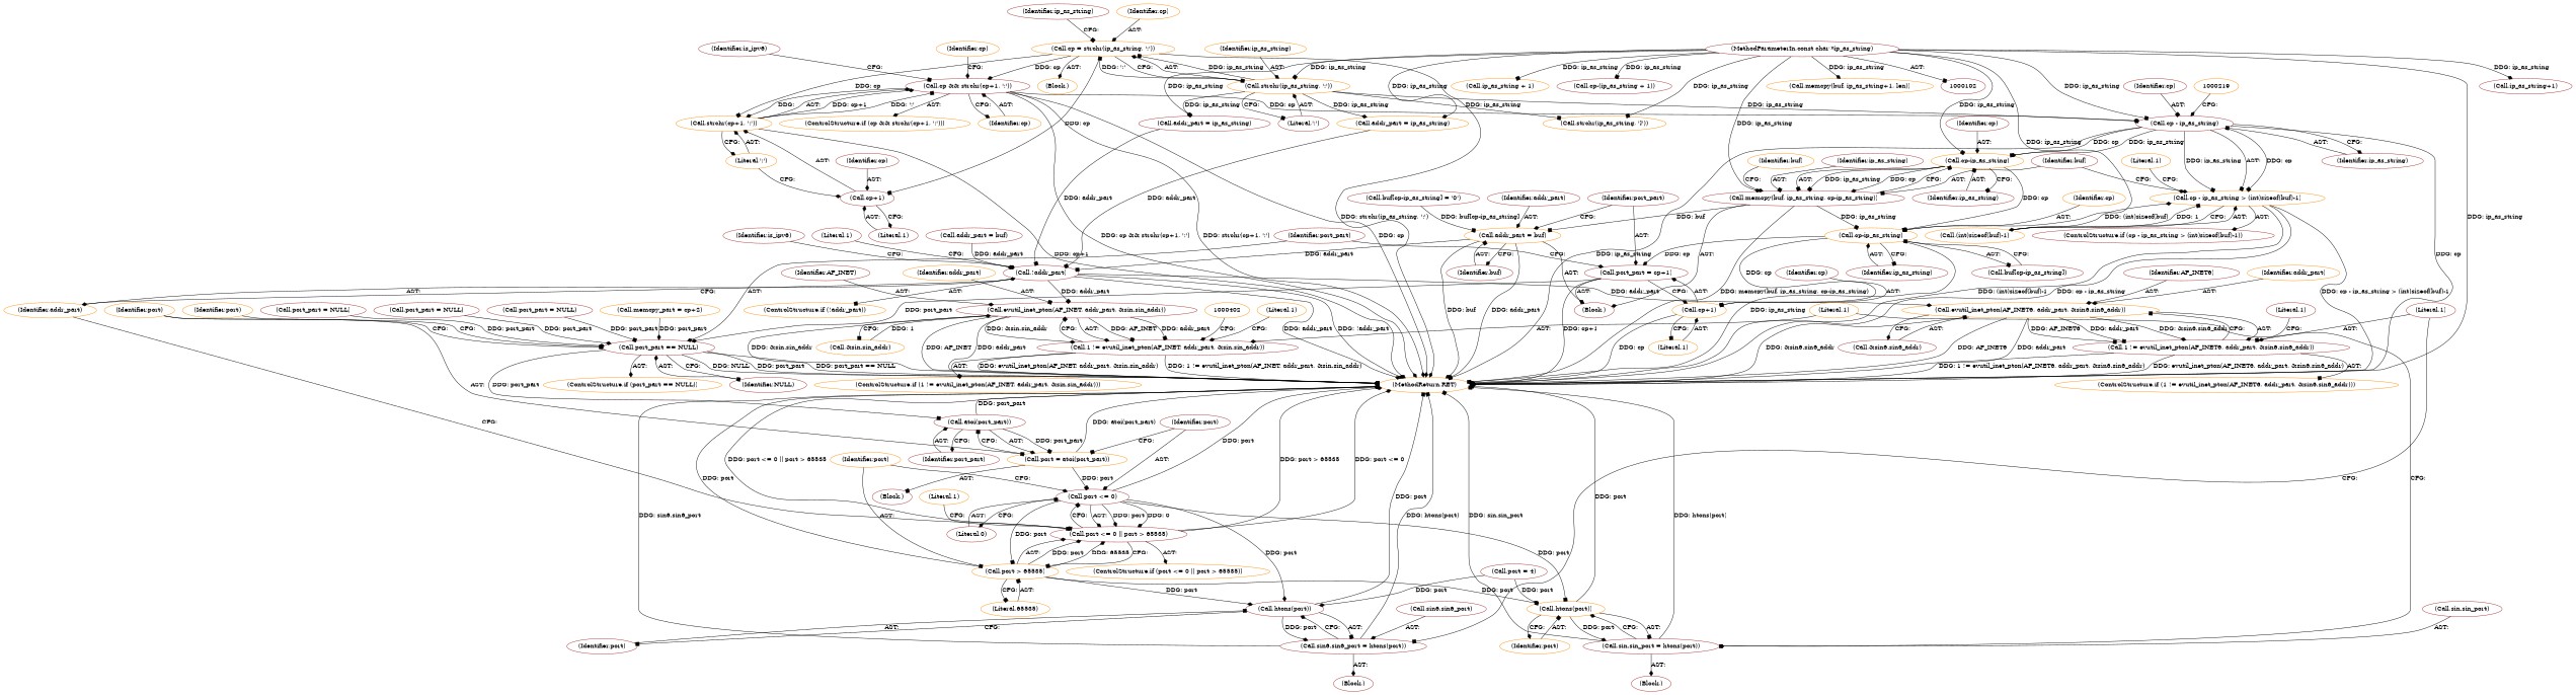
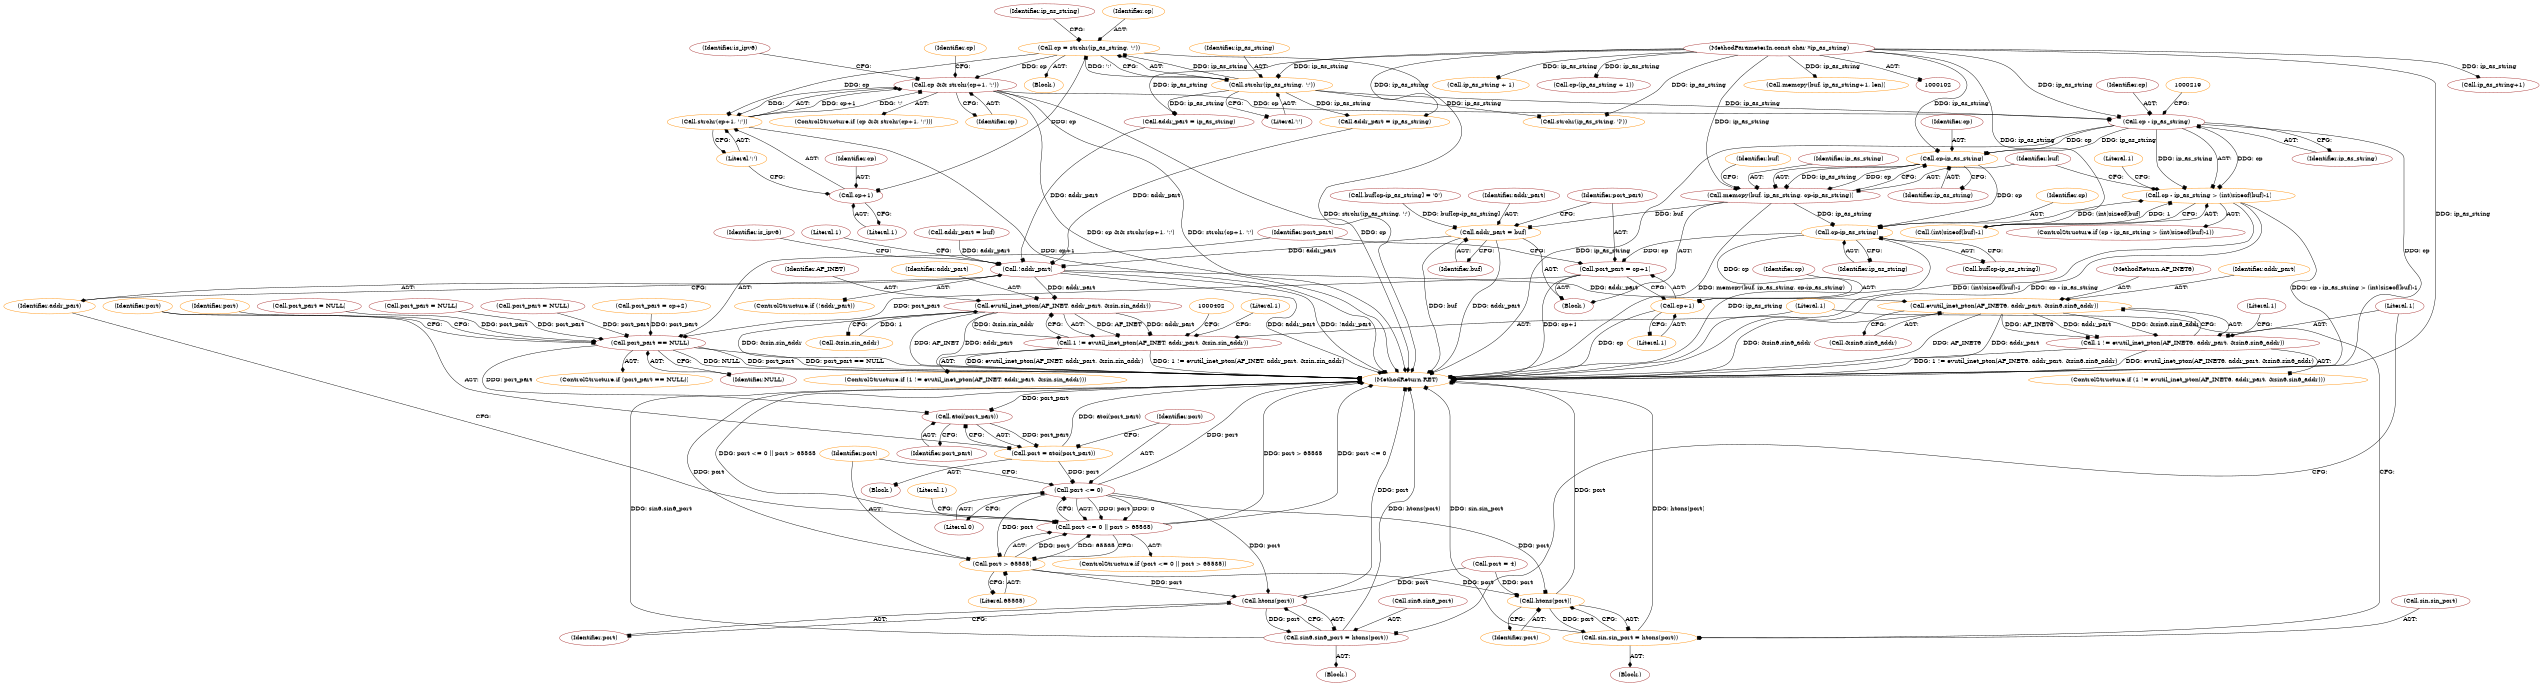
  digraph {
    node [color=brown]
    edge [arrowhead=diamond]
    n1 [color=darkorange label="(Call,cp = strchr(ip_as_string, ':'))"]
    n2 [color=darkorange label="(Call,strchr(ip_as_string, ':'))"]
    n3 [label="(Call,cp && strchr(cp+1, ':'))"]
    n4 [color=darkorange label="(Call,strchr(cp+1, ':'))"]
    n5 [label="(Call,cp+1)"]
    n6 [color=darkorange label="(Block,)"]
    n7 [color=darkorange label="(MethodReturn,RET)"]
    n8 [label="(Call,cp - ip_as_string)"]
    n9 [label="(Literal,':')"]
    n10 [color=darkorange label="(Call,addr_part = ip_as_string)"]
    n11 [label="(Call,addr_part = ip_as_string)"]
    n12 [color=darkorange label="(Call,strchr(ip_as_string, ']'))"]
    n13 [color=darkorange label="(ControlStructure,if (cp && strchr(cp+1, ':')))"]
    n14 [color=darkorange label="(Identifier,cp)"]
    n15 [color=darkorange label="(Literal,':')"]
    n16 [label="(Literal,1)"]
    n17 [color=darkorange label="(Call,cp-ip_as_string)"]
    n18 [color=darkorange label="(Call,cp - ip_as_string > (int)sizeof(buf)-1)"]
    n19 [label="(Identifier,ip_as_string)"]
    n20 [label="(Call,!addr_part)"]
    n21 [label="(MethodParameterIn,const char *ip_as_string)"]
    n22 [label="(Call,memcpy(buf, ip_as_string, cp-ip_as_string))"]
    n23 [color=darkorange label="(Call,cp-ip_as_string)"]
    n24 [label="(Call,ip_as_string+1)"]
    n25 [color=darkorange label="(Call,ip_as_string + 1)"]
    n26 [label="(Call,cp-(ip_as_string + 1))"]
    n27 [color=darkorange label="(Call,memcpy(buf, ip_as_string+1, len))"]
    1000102
    n29 [label="(Identifier,ip_as_string)"]
    n30 [color=darkorange label="(Call,addr_part = buf)"]
    n31 [label="(Block,)"]
    n32 [label="(Call,port_part = cp+1)"]
    n33 [color=darkorange label="(Call,cp+1)"]
    n34 [label="(Call,buf[cp-ip_as_string])"]
    n35 [label="(Identifier,ip_as_string)"]
    n36 [color=darkorange label="(Call,(int)sizeof(buf)-1)"]
    n37 [label="(ControlStructure,if (cp - ip_as_string > (int)sizeof(buf)-1))"]
    n38 [label="(Identifier,buf)"]
    n39 [label="(Call,port_part == NULL)"]
    n40 [color=darkorange label="(Literal,1)"]
    n41 [label="(Call,atoi(port_part))"]
    n42 [color=darkorange label="(ControlStructure,if (port_part == NULL))"]
    n43 [label="(Identifier,NULL)"]
    n44 [color=darkorange label="(Call,port = atoi(port_part))"]
    n45 [label="(Identifier,port_part)"]
    n46 [label="(Call,port <= 0)"]
    n47 [label="(Block,)"]
    n48 [label="(Call,port <= 0 || port > 65535)"]
    n49 [color=darkorange label="(Call,port > 65535)"]
    n50 [label="(Call,htons(port))"]
    n51 [color=darkorange label="(Call,htons(port))"]
    n52 [label="(Literal,0)"]
    n53 [color=darkorange label="(ControlStructure,if (port <= 0 || port > 65535))"]
    n54 [color=darkorange label="(Literal,65535)"]
    n55 [label="(Call,sin6.sin6_port = htons(port))"]
    n56 [label="(Identifier,port)"]
-   n57 [label="(Call,sin.sin_port = htons(port))"]
+   n57 [color=darkorange label="(Call,sin.sin_port = htons(port))"]
    n58 [color=darkorange label="(Identifier,port)"]
    n59 [label="(Block,)"]
    n60 [label="(Block,)"]
    n61 [color=darkorange label="(Call,evutil_inet_pton(AF_INET6, addr_part, &sin6.sin6_addr))"]
    n62 [label="(Call,evutil_inet_pton(AF_INET, addr_part, &sin.sin_addr))"]
    n63 [color=darkorange label="(Identifier,addr_part)"]
    n64 [color=darkorange label="(ControlStructure,if (!addr_part))"]
    n65 [label="(Call,1 != evutil_inet_pton(AF_INET6, addr_part, &sin6.sin6_addr))"]
    n66 [label="(Call,&sin6.sin6_addr)"]
    n67 [label="(Call,1 != evutil_inet_pton(AF_INET, addr_part, &sin.sin_addr))"]
    n68 [color=darkorange label="(Call,&sin.sin_addr)"]
    n69 [color=darkorange label="(ControlStructure,if (1 != evutil_inet_pton(AF_INET6, addr_part, &sin6.sin6_addr)))"]
    n70 [color=darkorange label="(ControlStructure,if (1 != evutil_inet_pton(AF_INET, addr_part, &sin.sin_addr)))"]
    n71 [label="(Identifier,cp)"]
-   n72 [color=darkorange label="(Call,memcpy_part = cp+2)"]
+   n72 [color=darkorange label="(Call,port_part = cp+2)"]
    n73 [color=darkorange label="(Identifier,port)"]
-   n74 [label="(Identifier,AF_INET6)"]
+   n74 [label="(MethodReturn,AF_INET6)"]
    n75 [label="(Identifier,cp)"]
    n76 [label="(Literal,1)"]
    n77 [label="(Call,sin.sin_port)"]
    n78 [label="(Call,addr_part = buf)"]
    n79 [label="(Call,port_part = NULL)"]
    n80 [color=darkorange label="(Identifier,addr_part)"]
    n81 [label="(Call,sin6.sin6_port)"]
    n82 [label="(Call,port = 4)"]
    n83 [color=darkorange label="(Literal,1)"]
    n84 [label="(Identifier,is_ipv6)"]
    n85 [color=darkorange label="(Identifier,port)"]
    n86 [color=darkorange label="(Identifier,buf)"]
    n87 [label="(Identifier,cp)"]
    n88 [color=darkorange label="(Identifier,cp)"]
    n89 [color=darkorange label="(Identifier,ip_as_string)"]
    n90 [label="(Identifier,AF_INET)"]
    n91 [label="(Identifier,ip_as_string)"]
    n92 [label="(Identifier,port)"]
    n93 [color=darkorange label="(Identifier,addr_part)"]
    n94 [label="(Identifier,is_ipv6)"]
    n95 [label="(Identifier,cp)"]
    n96 [label="(Identifier,addr_part)"]
    n97 [label="(Call,buf[cp-ip_as_string] = '\0')"]
    n98 [label="(Call,port_part = NULL)"]
    n99 [label="(Literal,1)"]
    n100 [color=darkorange label="(Identifier,port)"]
    n101 [color=darkorange label="(Literal,1)"]
    n102 [color=darkorange label="(Literal,1)"]
    n103 [label="(Identifier,port_part)"]
    n104 [color=darkorange label="(Literal,1)"]
    n105 [label="(Identifier,ip_as_string)"]
    n106 [color=darkorange label="(Identifier,cp)"]
    n107 [label="(Identifier,port_part)"]
    n108 [label="(Literal,1)"]
    n109 [label="(Call,port_part = NULL)"]
    n110 [color=darkorange label="(Identifier,cp)"]
    n111 [label="(Identifier,buf)"]
    1000219 [color=darkorange]
    1000402 [color=darkorange]
    n1 -> n2 [arrowhead=box label="CFG: "]
    n1 -> n3 [label="DDG: cp"]
    n1 -> n4 [arrowhead=box label="DDG: cp"]
    n1 -> n5 [arrowhead=box label="DDG: cp"]
    n1 -> n6 [label="AST: "]
    n1 -> n7 [label="DDG: strchr(ip_as_string, ':')"]
    n2 -> n1 [label="AST: "]
    n2 -> n1 [arrowhead=box label="DDG: ip_as_string"]
    n2 -> n1 [arrowhead=box label="DDG: ':'"]
    n2 -> n8 [arrowhead=box label="DDG: ip_as_string"]
    n2 -> n9 [arrowhead=box label="CFG: "]
    n2 -> n10 [label="DDG: ip_as_string"]
    n2 -> n11 [arrowhead=box label="DDG: ip_as_string"]
    n2 -> n12 [arrowhead=box label="DDG: ip_as_string"]
    n3 -> n4 [label="DDG: "]
    n3 -> n7 [label="DDG: cp && strchr(cp+1, ':')"]
    n3 -> n7 [label="DDG: strchr(cp+1, ':')"]
    n3 -> n7 [label="DDG: cp"]
    n3 -> n8 [label="DDG: cp"]
    n3 -> n13 [label="AST: "]
    n3 -> n14 [label="CFG: "]
    n4 -> n3 [label="AST: "]
    n4 -> n3 [label="DDG: cp+1"]
    n4 -> n3 [arrowhead=box label="DDG: ':'"]
    n4 -> n7 [label="DDG: cp+1"]
    n4 -> n15 [label="CFG: "]
    n5 -> n4 [label="AST: "]
    n5 -> n16 [label="CFG: "]
    n8 -> n7 [arrowhead=box label="DDG: ip_as_string"]
    n8 -> n7 [arrowhead=box label="DDG: cp"]
    n8 -> n17 [label="DDG: cp"]
    n8 -> n17 [arrowhead=box label="DDG: ip_as_string"]
    n8 -> n18 [arrowhead=box label="AST: "]
    n8 -> n18 [arrowhead=box label="DDG: cp"]
    n8 -> n18 [arrowhead=box label="DDG: ip_as_string"]
    n8 -> n19 [label="CFG: "]
    n9 -> n2 [label="AST: "]
    n10 -> n20 [arrowhead=box label="DDG: addr_part"]
    n11 -> n20 [arrowhead=box label="DDG: addr_part"]
    n14 -> n3 [label="AST: "]
    n15 -> n4 [label="AST: "]
    n15 -> n5 [label="CFG: "]
    n16 -> n5 [label="AST: "]
    n17 -> n22 [arrowhead=box label="AST: "]
    n17 -> n22 [arrowhead=box label="DDG: ip_as_string"]
    n17 -> n22 [label="DDG: cp"]
    n17 -> n23 [arrowhead=box label="DDG: cp"]
    n17 -> n29 [arrowhead=box label="CFG: "]
    n18 -> n7 [label="DDG: (int)sizeof(buf)-1"]
    n18 -> n7 [arrowhead=box label="DDG: cp - ip_as_string"]
    n18 -> n7 [label="DDG: cp - ip_as_string > (int)sizeof(buf)-1"]
    n18 -> n36 [label="CFG: "]
    n18 -> n37 [label="AST: "]
    n19 -> n8 [arrowhead=box label="AST: "]
    n20 -> n7 [label="DDG: !addr_part"]
    n20 -> n7 [label="DDG: addr_part"]
    n20 -> n61 [label="DDG: addr_part"]
    n20 -> n62 [arrowhead=box label="DDG: addr_part"]
    n20 -> n63 [label="CFG: "]
    n20 -> n64 [arrowhead=box label="AST: "]
    n21 -> n2 [arrowhead=box label="DDG: ip_as_string"]
    n21 -> n7 [arrowhead=box label="DDG: ip_as_string"]
    n21 -> n8 [arrowhead=box label="DDG: ip_as_string"]
    n21 -> n10 [label="DDG: ip_as_string"]
    n21 -> n11 [label="DDG: ip_as_string"]
    n21 -> n12 [arrowhead=box label="DDG: ip_as_string"]
    n21 -> n17 [arrowhead=box label="DDG: ip_as_string"]
-   n21 -> n22 [label="DDG: ip_as_string"]
+   n21 -> n22 [arrowhead=box label="DDG: ip_as_string"]
    n21 -> n23 [arrowhead=box label="DDG: ip_as_string"]
    n21 -> n24 [label="DDG: ip_as_string"]
    n21 -> n25 [arrowhead=box label="DDG: ip_as_string"]
    n21 -> n26 [arrowhead=box label="DDG: ip_as_string"]
    n21 -> n27 [label="DDG: ip_as_string"]
    n21 -> 1000102 [arrowhead=box label="AST: "]
    n22 -> n7 [label="DDG: memcpy(buf, ip_as_string, cp-ip_as_string)"]
    n22 -> n17 [arrowhead=box label="CFG: "]
    n22 -> n23 [arrowhead=box label="DDG: ip_as_string"]
    n22 -> n30 [arrowhead=box label="DDG: buf"]
    n22 -> n31 [label="AST: "]
    n23 -> n7 [arrowhead=box label="DDG: ip_as_string"]
    n23 -> n32 [label="DDG: cp"]
    n23 -> n33 [arrowhead=box label="DDG: cp"]
    n23 -> n34 [arrowhead=box label="AST: "]
    n23 -> n35 [arrowhead=box label="CFG: "]
    n29 -> n17 [arrowhead=box label="AST: "]
    n30 -> n7 [label="DDG: buf"]
    n30 -> n7 [arrowhead=box label="DDG: addr_part"]
    n30 -> n20 [arrowhead=box label="DDG: addr_part"]
    n30 -> n31 [label="AST: "]
    n30 -> n38 [label="CFG: "]
    n32 -> n7 [label="DDG: cp+1"]
    n32 -> n31 [label="AST: "]
    n32 -> n33 [label="CFG: "]
    n32 -> n39 [label="DDG: port_part"]
    n33 -> n7 [label="DDG: cp"]
    n33 -> n32 [label="AST: "]
    n33 -> n40 [arrowhead=box label="CFG: "]
    n34 -> n23 [arrowhead=box label="CFG: "]
    n35 -> n23 [label="AST: "]
    n36 -> n18 [label="AST: "]
    n36 -> n18 [label="DDG: (int)sizeof(buf)"]
    n36 -> n18 [arrowhead=box label="DDG: 1"]
    n38 -> n30 [arrowhead=box label="AST: "]
    n39 -> n7 [arrowhead=box label="DDG: port_part == NULL"]
    n39 -> n7 [label="DDG: NULL"]
    n39 -> n7 [label="DDG: port_part"]
    n39 -> n41 [arrowhead=box label="DDG: port_part"]
    n39 -> n42 [label="AST: "]
    n39 -> n43 [arrowhead=box label="CFG: "]
    n40 -> n33 [label="AST: "]
-   n41 -> n7 [arrowhead=box label="DDG: port_part"]
+   n7 -> n41 [arrowhead=box label="DDG: port_part"]
    n41 -> n44 [label="AST: "]
    n41 -> n44 [arrowhead=box label="DDG: port_part"]
    n41 -> n45 [label="CFG: "]
    n43 -> n39 [label="AST: "]
    n44 -> n7 [label="DDG: atoi(port_part)"]
    n44 -> n41 [arrowhead=box label="CFG: "]
    n44 -> n46 [arrowhead=box label="DDG: port"]
    n44 -> n47 [arrowhead=box label="AST: "]
    n45 -> n41 [label="AST: "]
    n46 -> n7 [label="DDG: port"]
    n46 -> n48 [label="AST: "]
    n46 -> n48 [label="DDG: port"]
    n46 -> n48 [label="DDG: 0"]
    n46 -> n49 [arrowhead=box label="DDG: port"]
    n46 -> n50 [label="DDG: port"]
    n46 -> n51 [arrowhead=box label="DDG: port"]
    n46 -> n52 [label="CFG: "]
    n48 -> n7 [label="DDG: port <= 0"]
    n48 -> n7 [arrowhead=box label="DDG: port <= 0 || port > 65535"]
    n48 -> n7 [label="DDG: port > 65535"]
    n48 -> n46 [arrowhead=box label="CFG: "]
    n48 -> n49 [arrowhead=box label="CFG: "]
    n48 -> n53 [label="AST: "]
    n49 -> n7 [arrowhead=box label="DDG: port"]
    n49 -> n48 [label="AST: "]
    n49 -> n48 [label="DDG: port"]
    n49 -> n48 [label="DDG: 65535"]
    n49 -> n50 [label="DDG: port"]
    n49 -> n51 [arrowhead=box label="DDG: port"]
    n49 -> n54 [arrowhead=box label="CFG: "]
    n50 -> n7 [arrowhead=box label="DDG: port"]
    n50 -> n55 [arrowhead=box label="AST: "]
    n50 -> n55 [label="DDG: port"]
    n50 -> n56 [arrowhead=box label="CFG: "]
    n51 -> n7 [arrowhead=box label="DDG: port"]
    n51 -> n57 [arrowhead=box label="AST: "]
    n51 -> n57 [label="DDG: port"]
    n51 -> n58 [label="CFG: "]
    n52 -> n46 [arrowhead=box label="AST: "]
    n54 -> n49 [arrowhead=box label="AST: "]
    n55 -> n7 [arrowhead=box label="DDG: htons(port)"]
    n55 -> n7 [label="DDG: sin6.sin6_port"]
    n55 -> n50 [label="CFG: "]
    n55 -> n59 [label="AST: "]
    n56 -> n50 [arrowhead=box label="AST: "]
    n57 -> n7 [arrowhead=box label="DDG: htons(port)"]
    n57 -> n7 [arrowhead=box label="DDG: sin.sin_port"]
    n57 -> n51 [label="CFG: "]
    n57 -> n60 [label="AST: "]
    n58 -> n51 [arrowhead=box label="AST: "]
    n61 -> n7 [label="DDG: &sin6.sin6_addr"]
    n61 -> n7 [label="DDG: AF_INET6"]
    n61 -> n7 [arrowhead=box label="DDG: addr_part"]
    n61 -> n65 [label="AST: "]
    n61 -> n65 [arrowhead=box label="DDG: AF_INET6"]
    n61 -> n65 [arrowhead=box label="DDG: addr_part"]
    n61 -> n65 [label="DDG: &sin6.sin6_addr"]
    n61 -> n66 [label="CFG: "]
    n62 -> n7 [label="DDG: &sin.sin_addr"]
    n62 -> n7 [arrowhead=box label="DDG: AF_INET"]
    n62 -> n7 [arrowhead=box label="DDG: addr_part"]
    n62 -> n67 [label="AST: "]
    n62 -> n67 [arrowhead=box label="DDG: AF_INET"]
    n62 -> n67 [arrowhead=box label="DDG: addr_part"]
    n62 -> n67 [label="DDG: &sin.sin_addr"]
    n62 -> n68 [arrowhead=box label="CFG: "]
    n63 -> n20 [label="AST: "]
    n63 -> n48 [arrowhead=box label="CFG: "]
    n65 -> n7 [arrowhead=box label="DDG: 1 != evutil_inet_pton(AF_INET6, addr_part, &sin6.sin6_addr)"]
    n65 -> n7 [arrowhead=box label="DDG: evutil_inet_pton(AF_INET6, addr_part, &sin6.sin6_addr)"]
    n65 -> n61 [arrowhead=box label="CFG: "]
    n65 -> n69 [arrowhead=box label="AST: "]
    n66 -> n61 [arrowhead=box label="AST: "]
    n67 -> n7 [label="DDG: evutil_inet_pton(AF_INET, addr_part, &sin.sin_addr)"]
    n67 -> n7 [label="DDG: 1 != evutil_inet_pton(AF_INET, addr_part, &sin.sin_addr)"]
    n67 -> n62 [arrowhead=box label="CFG: "]
    n67 -> n70 [arrowhead=box label="AST: "]
    n68 -> n62 [label="DDG: 1"]
    n71 -> n5 [label="AST: "]
    n72 -> n39 [label="DDG: port_part"]
    n73 -> n39 [arrowhead=box label="CFG: "]
    n74 -> n61 [label="AST: "]
    n75 -> n33 [arrowhead=box label="AST: "]
    n76 -> n20 [arrowhead=box label="CFG: "]
    n77 -> n57 [arrowhead=box label="AST: "]
    n78 -> n20 [label="DDG: addr_part"]
    n79 -> n39 [label="DDG: port_part"]
    n80 -> n62 [arrowhead=box label="AST: "]
    n81 -> n55 [label="AST: "]
    n82 -> n50 [label="DDG: port"]
    n82 -> n51 [label="DDG: port"]
    n83 -> n57 [label="CFG: "]
    n83 -> n67 [label="AST: "]
    n84 -> n3 [arrowhead=box label="CFG: "]
    n85 -> n46 [label="CFG: "]
    n85 -> n49 [arrowhead=box label="AST: "]
    n86 -> n22 [label="CFG: "]
    n87 -> n17 [label="AST: "]
    n88 -> n23 [arrowhead=box label="AST: "]
    n89 -> n2 [label="AST: "]
    n90 -> n62 [label="AST: "]
    n91 -> n22 [arrowhead=box label="AST: "]
    n92 -> n44 [arrowhead=box label="CFG: "]
    n92 -> n46 [label="AST: "]
    n93 -> n61 [label="AST: "]
    n94 -> n20 [label="CFG: "]
    n95 -> n8 [arrowhead=box label="AST: "]
    n96 -> n30 [label="AST: "]
    n97 -> n30 [arrowhead=box label="DDG: buf[cp-ip_as_string]"]
    n98 -> n39 [arrowhead=box label="DDG: port_part"]
    n99 -> n65 [label="CFG: "]
    n100 -> n39 [arrowhead=box label="CFG: "]
    n100 -> n44 [arrowhead=box label="AST: "]
    n101 -> n67 [label="CFG: "]
    n102 -> n18 [label="CFG: "]
    n103 -> n32 [label="CFG: "]
    n103 -> n39 [label="AST: "]
    n104 -> n48 [arrowhead=box label="CFG: "]
    n105 -> n1 [arrowhead=box label="CFG: "]
    n106 -> n1 [label="AST: "]
    n107 -> n30 [label="CFG: "]
    n107 -> n32 [label="AST: "]
    n108 -> n55 [arrowhead=box label="CFG: "]
    n108 -> n65 [arrowhead=box label="AST: "]
    n109 -> n39 [label="DDG: port_part"]
    n110 -> n3 [label="CFG: "]
    n111 -> n18 [label="CFG: "]
    n111 -> n22 [arrowhead=box label="AST: "]
    1000219 -> n8 [label="CFG: "]
    1000402 -> n67 [label="CFG: "]
  }
